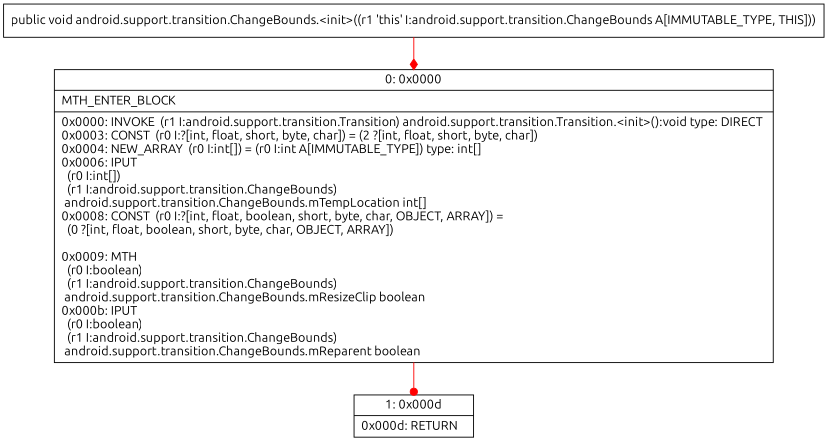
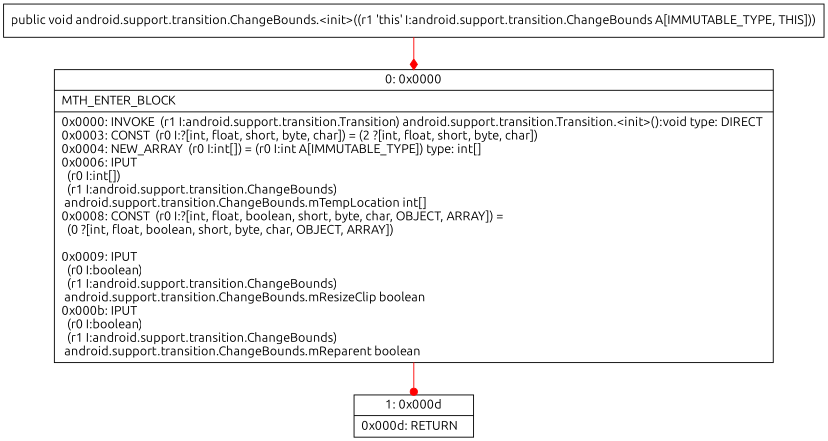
  digraph {
    fontname=Ubuntu
    node [shape=record fontname=Ubuntu]
    edge [color=red fontname=Ubuntu]
-   n1 [label="{0\:\ 0x0000|MTH_ENTER_BLOCK\l|0x0000: INVOKE  (r1 I:android.support.transition.Transition) android.support.transition.Transition.\<init\>():void type: DIRECT \l0x0003: CONST  (r0 I:?[int, float, short, byte, char]) = (2 ?[int, float, short, byte, char]) \l0x0004: NEW_ARRAY  (r0 I:int[]) = (r0 I:int A[IMMUTABLE_TYPE]) type: int[] \l0x0006: IPUT  \l  (r0 I:int[])\l  (r1 I:android.support.transition.ChangeBounds)\l android.support.transition.ChangeBounds.mTempLocation int[] \l0x0008: CONST  (r0 I:?[int, float, boolean, short, byte, char, OBJECT, ARRAY]) = \l  (0 ?[int, float, boolean, short, byte, char, OBJECT, ARRAY])\l \l0x0009: MTH  \l  (r0 I:boolean)\l  (r1 I:android.support.transition.ChangeBounds)\l android.support.transition.ChangeBounds.mResizeClip boolean \l0x000b: IPUT  \l  (r0 I:boolean)\l  (r1 I:android.support.transition.ChangeBounds)\l android.support.transition.ChangeBounds.mReparent boolean \l}"]
+   n1 [label="{0\:\ 0x0000|MTH_ENTER_BLOCK\l|0x0000: INVOKE  (r1 I:android.support.transition.Transition) android.support.transition.Transition.\<init\>():void type: DIRECT \l0x0003: CONST  (r0 I:?[int, float, short, byte, char]) = (2 ?[int, float, short, byte, char]) \l0x0004: NEW_ARRAY  (r0 I:int[]) = (r0 I:int A[IMMUTABLE_TYPE]) type: int[] \l0x0006: IPUT  \l  (r0 I:int[])\l  (r1 I:android.support.transition.ChangeBounds)\l android.support.transition.ChangeBounds.mTempLocation int[] \l0x0008: CONST  (r0 I:?[int, float, boolean, short, byte, char, OBJECT, ARRAY]) = \l  (0 ?[int, float, boolean, short, byte, char, OBJECT, ARRAY])\l \l0x0009: IPUT  \l  (r0 I:boolean)\l  (r1 I:android.support.transition.ChangeBounds)\l android.support.transition.ChangeBounds.mResizeClip boolean \l0x000b: IPUT  \l  (r0 I:boolean)\l  (r1 I:android.support.transition.ChangeBounds)\l android.support.transition.ChangeBounds.mReparent boolean \l}"]
    n2 [label="{1\:\ 0x000d|0x000d: RETURN   \l}"]
    n3 [label="{public void android.support.transition.ChangeBounds.\<init\>((r1 'this' I:android.support.transition.ChangeBounds A[IMMUTABLE_TYPE, THIS])) }"]
    n1 -> n2 [arrowhead=dot]
    n3 -> n1 [arrowhead=diamond]
  }
